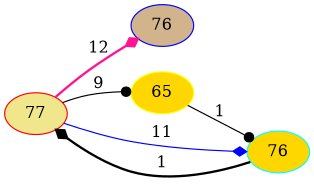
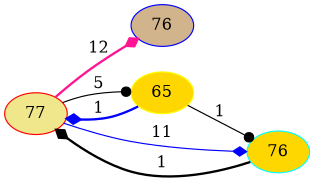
  strict digraph {
    rankdir=LR
    node [fillcolor=gold style=filled]
    edge [arrowhead=diamond color=black style=bold]
    n1 [color=red fillcolor=khaki label=77]
    n2 [color=blue fillcolor=tan label=76]
    n3 [color=yellow label=65]
    n4 [color=cyan label=76]
    n1 -> n2 [color=deeppink label=12]
-   n1 -> n3 [arrowhead=dot label=9 style=solid]
+   n1 -> n3 [arrowhead=dot label=5 style=solid]
    n1 -> n4 [color=blue label=11 style=solid]
+   n3 -> n1 [color=blue label=1]
    n3 -> n4 [arrowhead=dot label=1 style=solid]
    n4 -> n1 [label=1]
  }
